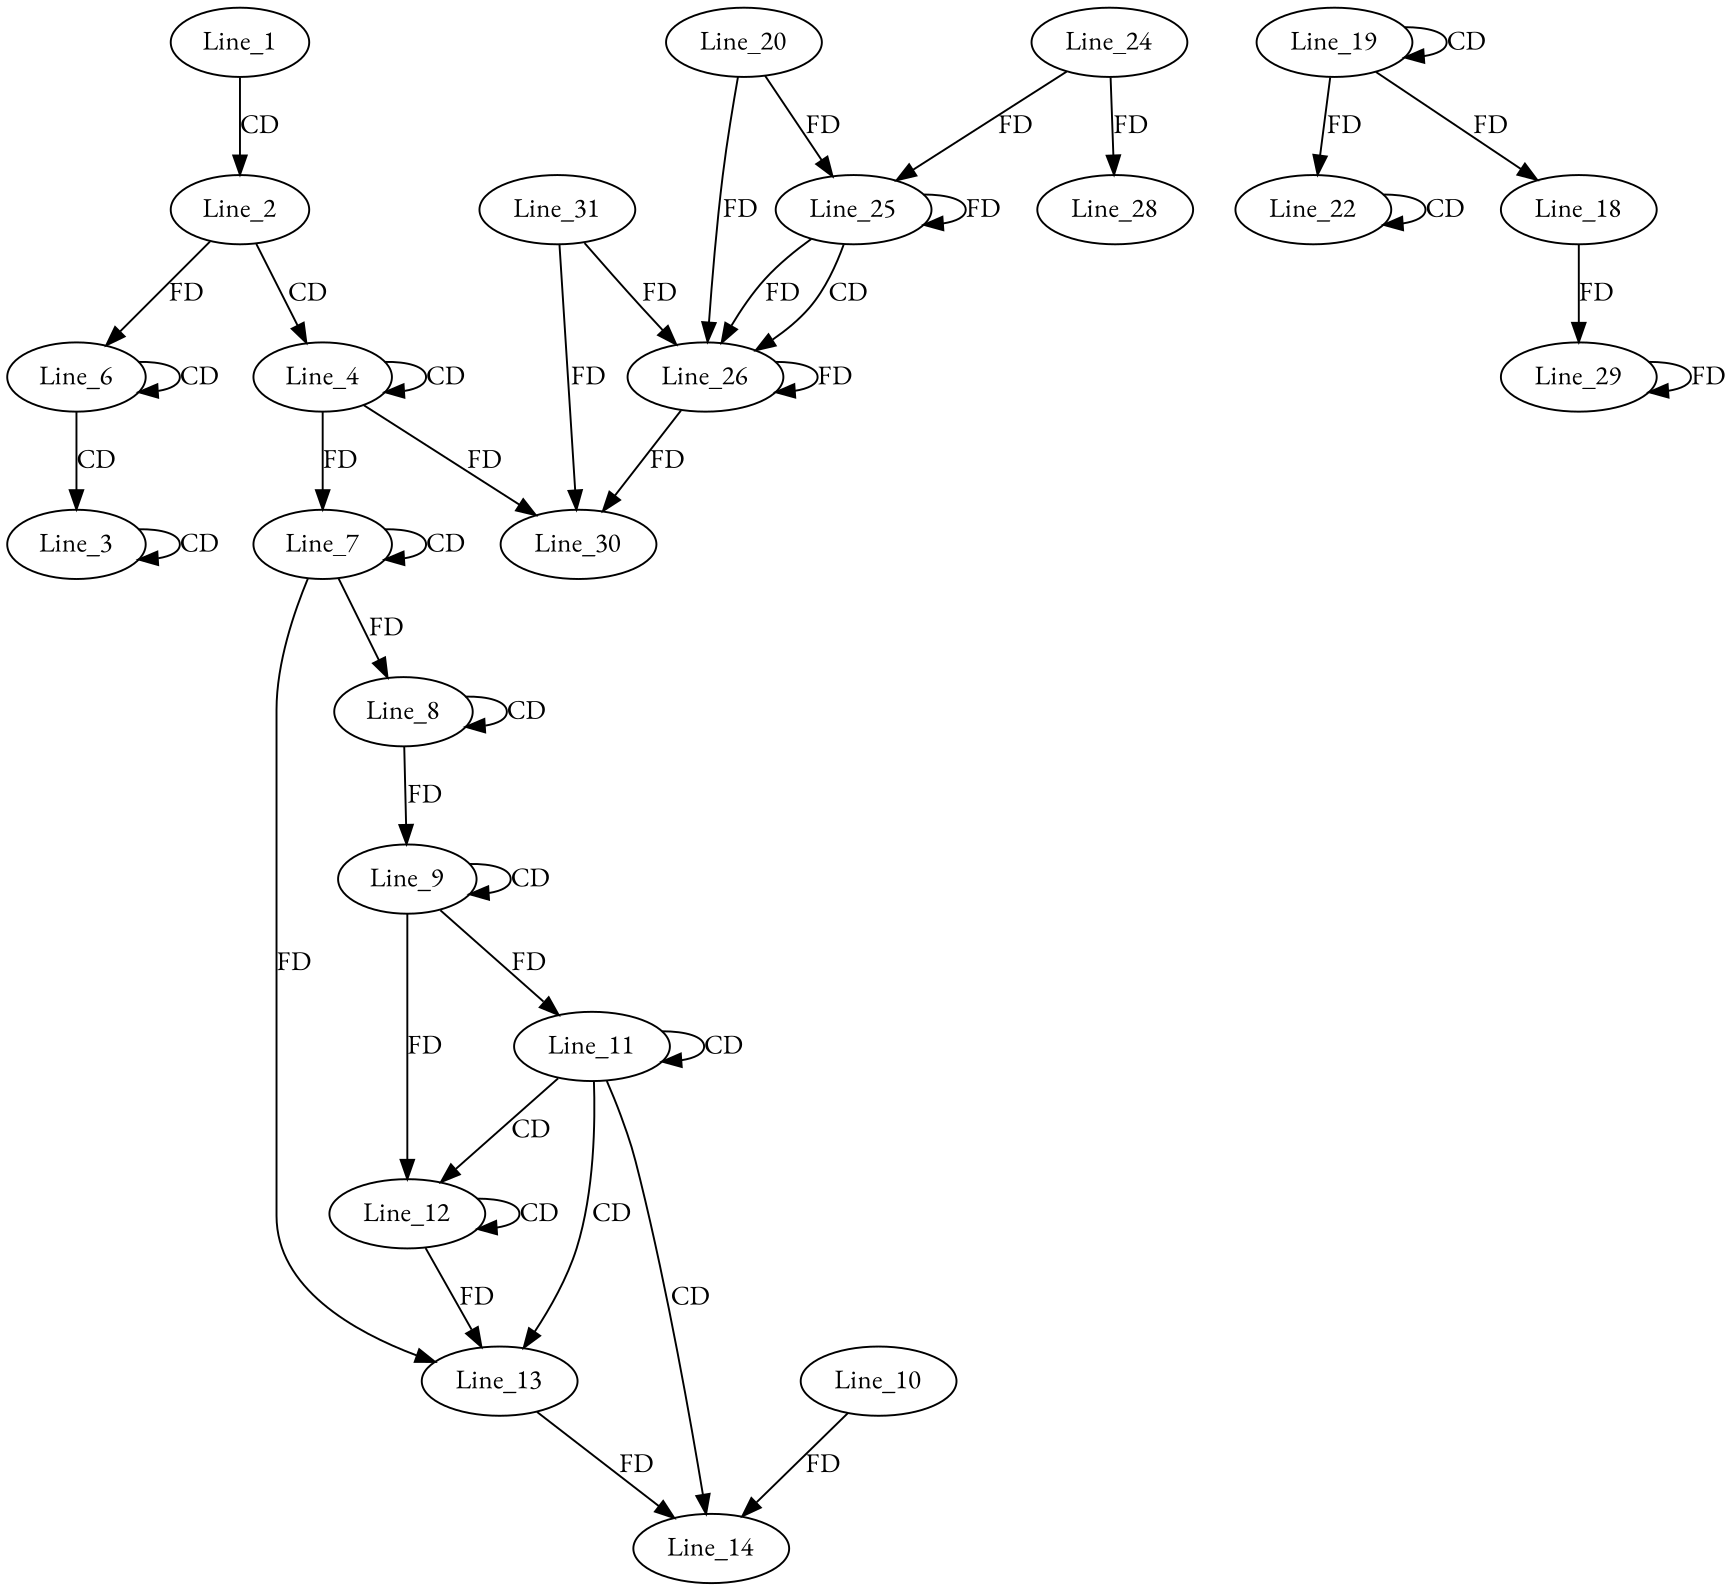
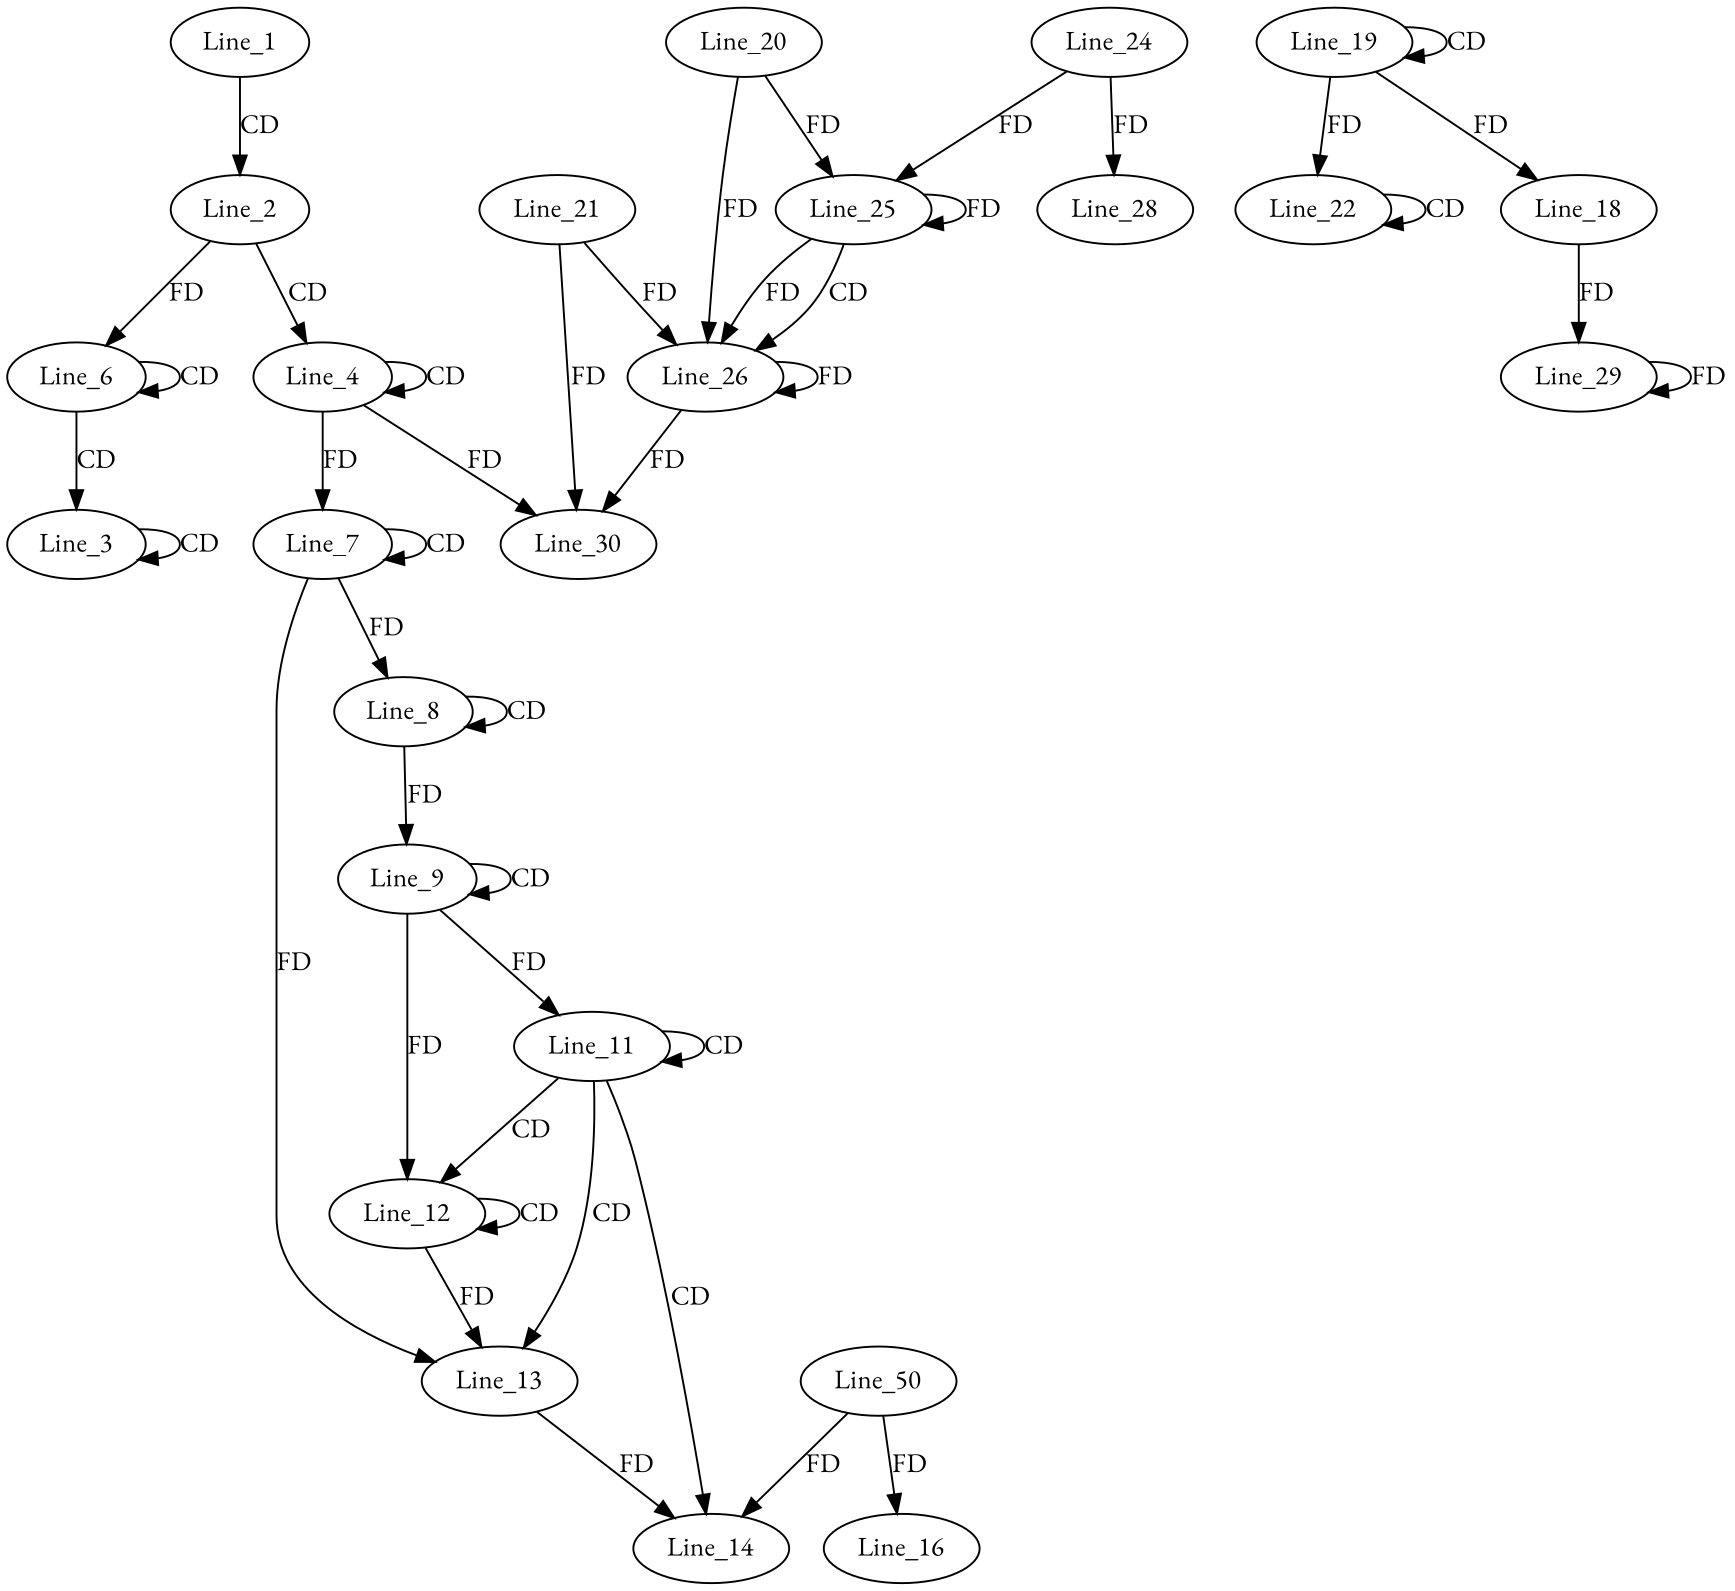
  digraph {
    fontname="EB Garamond"
    node [fontname="EB Garamond"]
    edge [fontname="EB Garamond"]
    Line_1
    Line_2
    Line_4
    Line_6
    Line_3
    Line_7
    Line_30
    Line_8
    Line_13
    Line_9
    Line_14
    Line_11
    Line_12
-   Line_10
+   Line_10 [label=Line_50]
+   Line_16
    Line_19
    Line_22
    Line_18
    Line_29
    Line_25
    Line_26
    Line_20
    Line_24
    Line_28
-   Line_21 [label=Line_31]
+   Line_21
    Line_1 -> Line_2 [label=CD]
    Line_2 -> Line_4 [label=CD]
    Line_2 -> Line_6 [label=FD]
    Line_4 -> Line_4 [label=CD]
    Line_4 -> Line_7 [label=FD]
    Line_4 -> Line_30 [label=FD]
    Line_6 -> Line_6 [label=CD]
    Line_6 -> Line_3 [label=CD]
    Line_3 -> Line_3 [label=CD]
    Line_7 -> Line_7 [label=CD]
    Line_7 -> Line_8 [label=FD]
    Line_7 -> Line_13 [label=FD]
    Line_8 -> Line_8 [label=CD]
    Line_8 -> Line_9 [label=FD]
    Line_13 -> Line_14 [label=FD]
    Line_9 -> Line_9 [label=CD]
    Line_9 -> Line_11 [label=FD]
    Line_9 -> Line_12 [label=FD]
    Line_11 -> Line_13 [label=CD]
    Line_11 -> Line_14 [label=CD]
    Line_11 -> Line_11 [label=CD]
    Line_11 -> Line_12 [label=CD]
    Line_12 -> Line_13 [label=FD]
    Line_12 -> Line_12 [label=CD]
    Line_10 -> Line_14 [label=FD]
+   Line_10 -> Line_16 [label=FD]
    Line_19 -> Line_19 [label=CD]
    Line_19 -> Line_22 [label=FD]
    Line_19 -> Line_18 [label=FD]
    Line_22 -> Line_22 [label=CD]
    Line_18 -> Line_29 [label=FD]
    Line_29 -> Line_29 [label=FD]
    Line_25 -> Line_25 [label=FD]
    Line_25 -> Line_26 [label=CD]
    Line_25 -> Line_26 [label=FD]
    Line_26 -> Line_30 [label=FD]
    Line_26 -> Line_26 [label=FD]
    Line_20 -> Line_25 [label=FD]
    Line_20 -> Line_26 [label=FD]
    Line_24 -> Line_25 [label=FD]
    Line_24 -> Line_28 [label=FD]
    Line_21 -> Line_30 [label=FD]
    Line_21 -> Line_26 [label=FD]
  }
